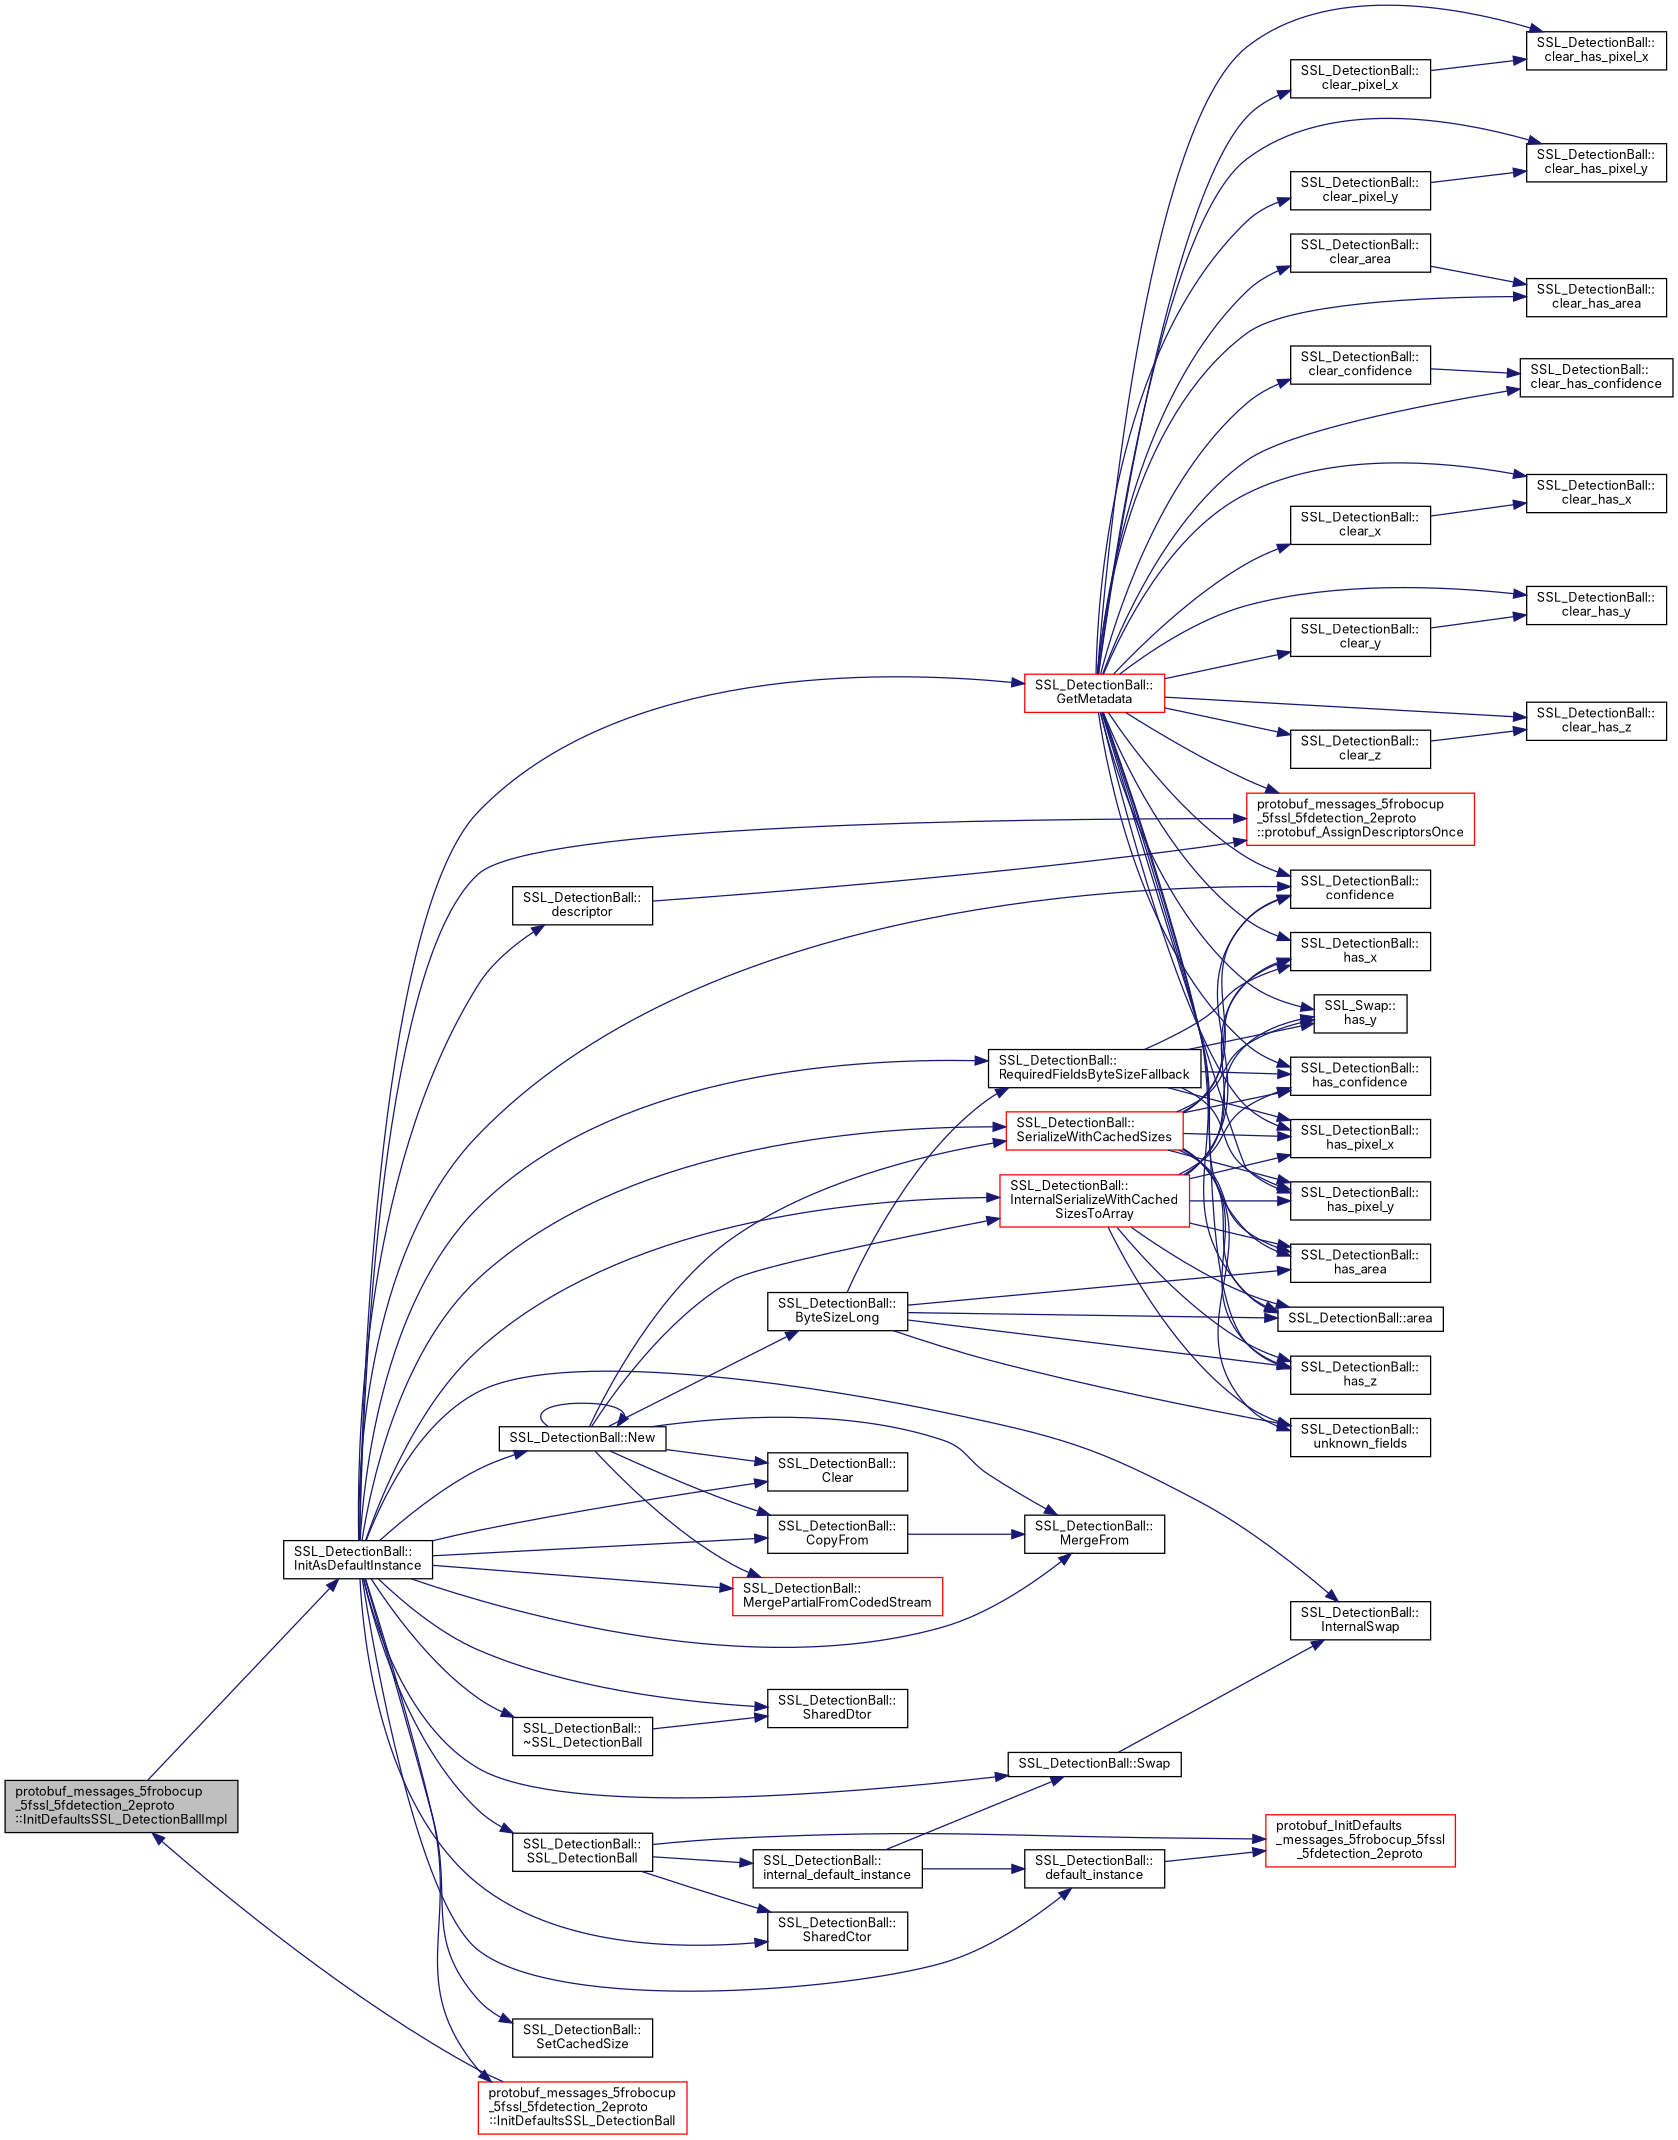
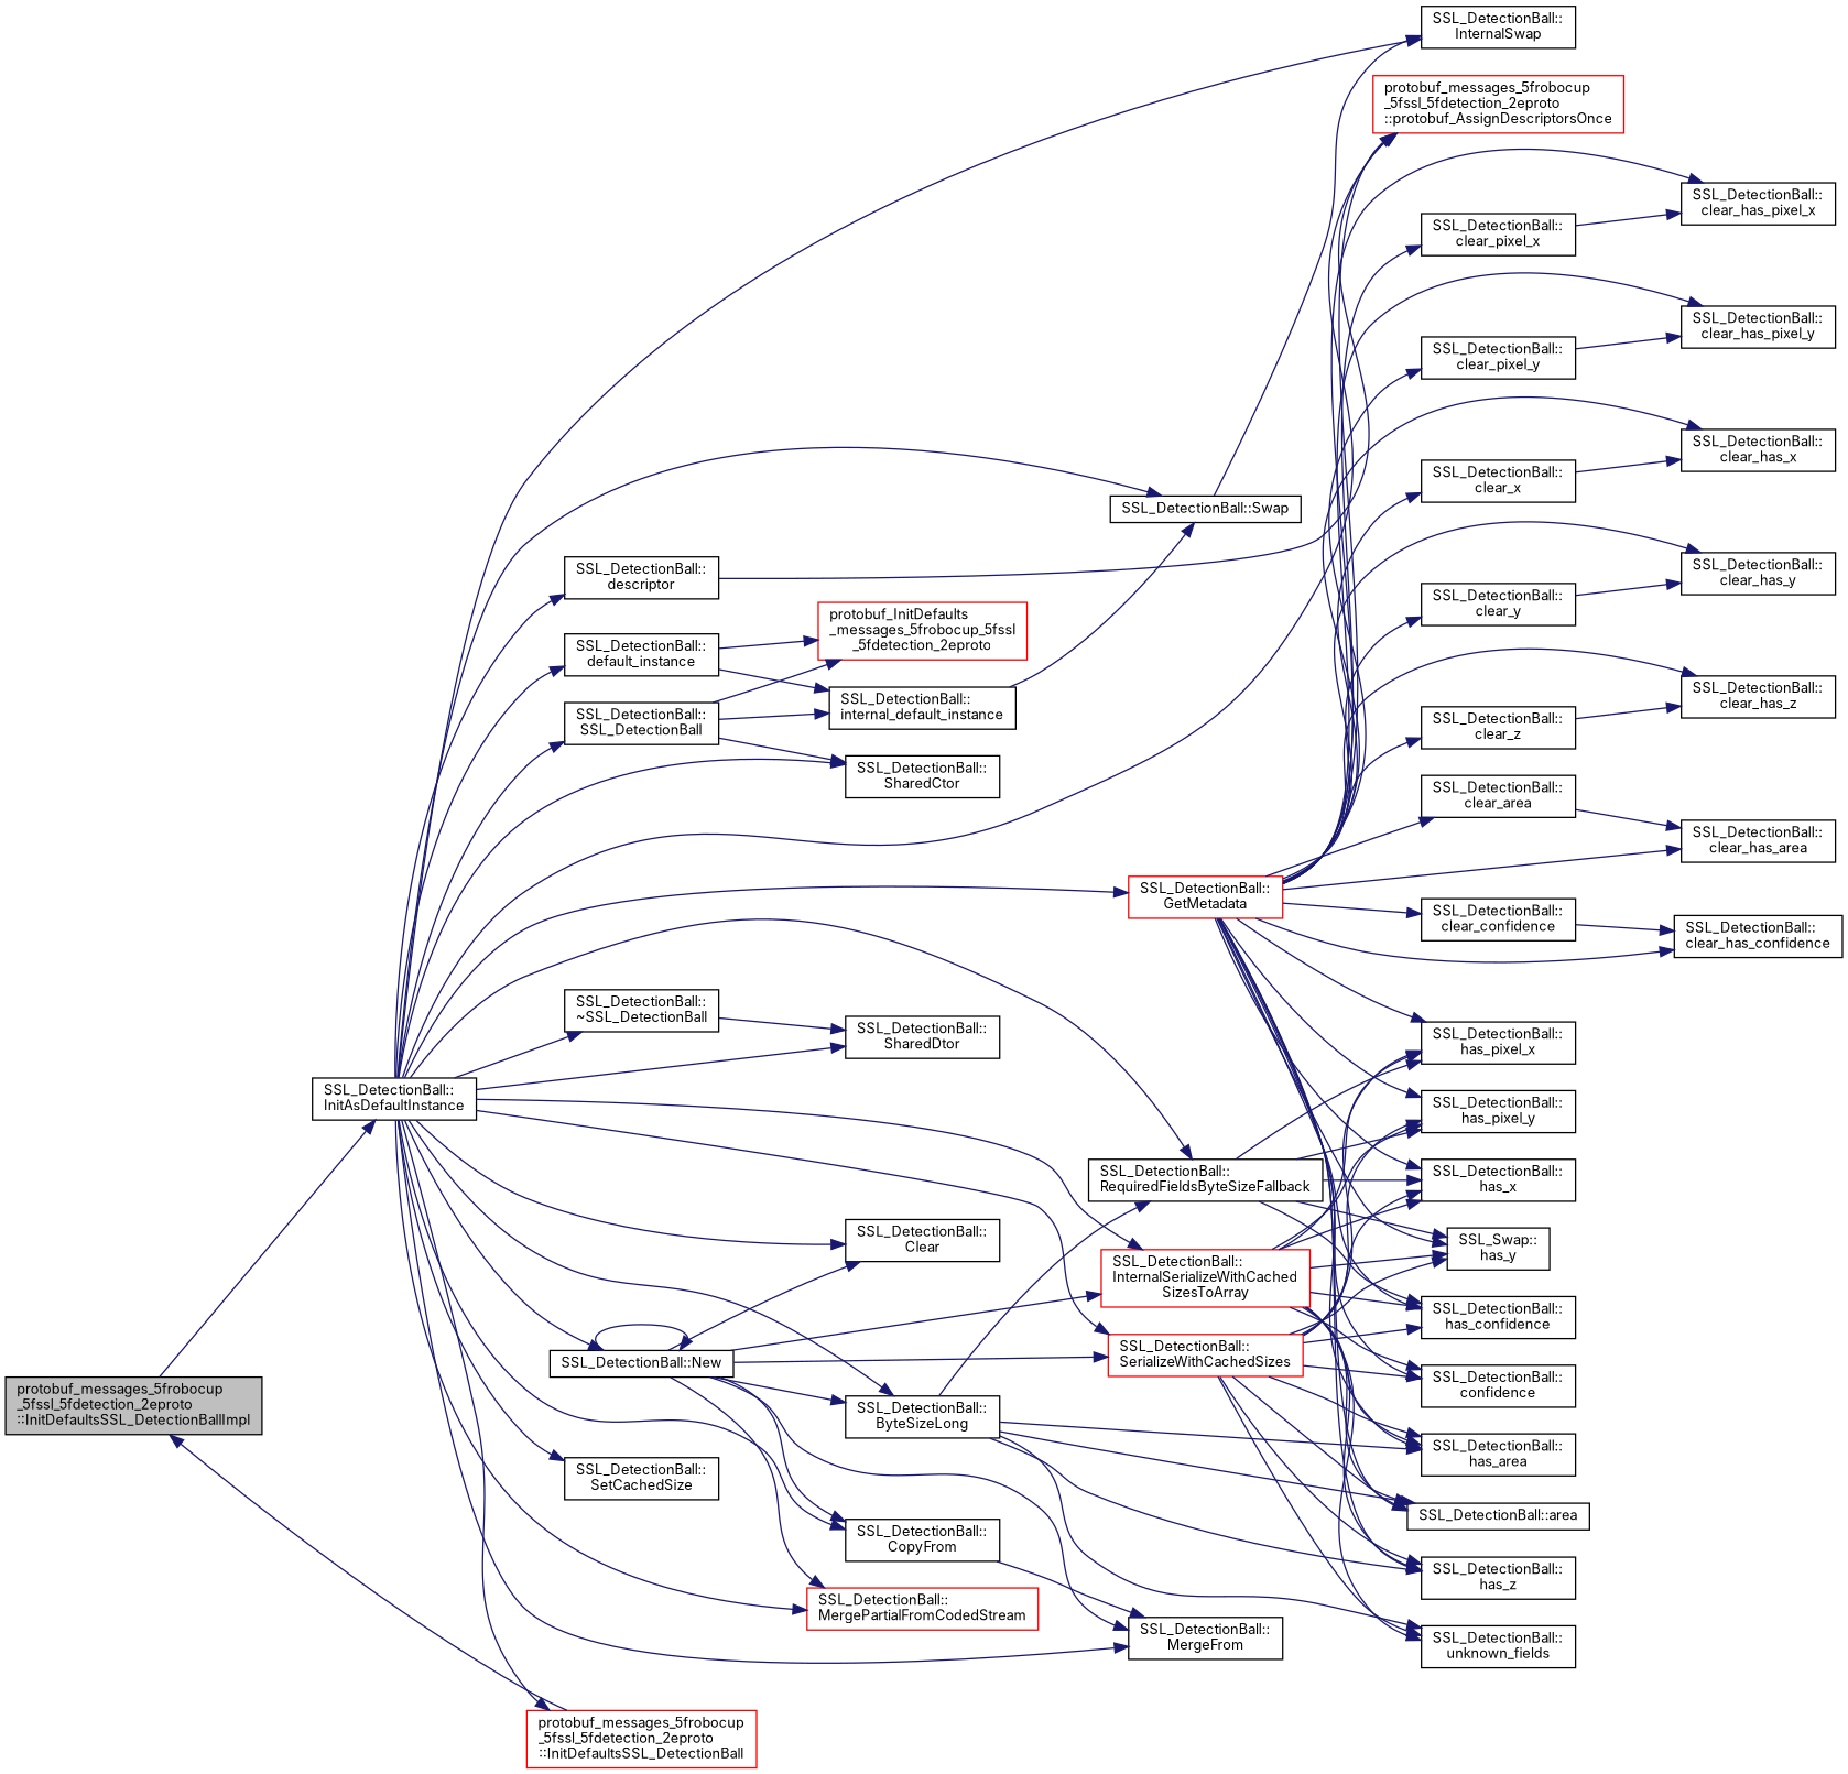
  digraph {
    fontname=Inter
    rankdir=LR
    node [color=black fillcolor=white fontname=Inter fontsize=10 shape=record style=filled]
    edge [color=midnightblue fontname=Inter fontsize=10 labelfontname=Helvetica labelfontsize=10 style=solid]
    n1 [fillcolor=grey75 fontcolor=black height=0.2 label="protobuf_messages_5frobocup\l_5fssl_5fdetection_2eproto\l::InitDefaultsSSL_DetectionBallImpl" width=0.4]
    n2 [height=0.2 label="SSL_DetectionBall::\lInitAsDefaultInstance" width=0.4]
    n3 [height=0.2 label="SSL_DetectionBall::\lByteSizeLong" width=0.4]
    n4 [height=0.2 label="SSL_DetectionBall::\lRequiredFieldsByteSizeFallback" width=0.4]
    n5 [height=0.2 label="SSL_DetectionBall::\lClear" width=0.4]
    n6 [height=0.2 label="SSL_DetectionBall::\lCopyFrom" width=0.4]
    n7 [height=0.2 label="SSL_DetectionBall::\lMergeFrom" width=0.4]
    n8 [height=0.2 label="SSL_DetectionBall::\ldefault_instance" width=0.4]
    n9 [height=0.2 label="SSL_DetectionBall::Swap" width=0.4]
    n10 [height=0.2 label="SSL_DetectionBall::\lInternalSwap" width=0.4]
    n11 [height=0.2 label="SSL_DetectionBall::\ldescriptor" width=0.4]
    n12 [color=red height=0.2 label="protobuf_messages_5frobocup\l_5fssl_5fdetection_2eproto\l::protobuf_AssignDescriptorsOnce" width=0.4]
    n13 [color=red height=0.2 label="SSL_DetectionBall::\lGetMetadata" width=0.4]
    n14 [color=red height=0.2 label="protobuf_messages_5frobocup\l_5fssl_5fdetection_2eproto\l::InitDefaultsSSL_DetectionBall" width=0.4]
    n15 [color=red height=0.2 label="SSL_DetectionBall::\lInternalSerializeWithCached\lSizesToArray" width=0.4]
    n16 [color=red height=0.2 label="SSL_DetectionBall::\lMergePartialFromCodedStream" width=0.4]
    n17 [height=0.2 label="SSL_DetectionBall::New" width=0.4]
    n18 [color=red height=0.2 label="SSL_DetectionBall::\lSerializeWithCachedSizes" width=0.4]
    n19 [height=0.2 label="SSL_DetectionBall::\lSetCachedSize" width=0.4]
    n20 [height=0.2 label="SSL_DetectionBall::\lSharedCtor" width=0.4]
    n21 [height=0.2 label="SSL_DetectionBall::\lSharedDtor" width=0.4]
    n22 [height=0.2 label="SSL_DetectionBall::\lSSL_DetectionBall" width=0.4]
    n23 [height=0.2 label="SSL_DetectionBall::\l~SSL_DetectionBall" width=0.4]
    n24 [height=0.2 label="SSL_DetectionBall::area" width=0.4]
    n25 [height=0.2 label="SSL_DetectionBall::\lhas_area" width=0.4]
    n26 [height=0.2 label="SSL_DetectionBall::\lhas_z" width=0.4]
    n27 [height=0.2 label="SSL_DetectionBall::\lunknown_fields" width=0.4]
    n28 [height=0.2 label="SSL_DetectionBall::\lhas_confidence" width=0.4]
    n29 [height=0.2 label="SSL_DetectionBall::\lhas_pixel_x" width=0.4]
    n30 [height=0.2 label="SSL_DetectionBall::\lhas_pixel_y" width=0.4]
    n31 [height=0.2 label="SSL_DetectionBall::\lhas_x" width=0.4]
    n32 [height=0.2 label="SSL_Swap::\lhas_y" width=0.4]
    n33 [height=0.2 label="SSL_DetectionBall::\linternal_default_instance" width=0.4]
    n34 [color=red height=0.2 label="protobuf_InitDefaults\l_messages_5frobocup_5fssl\l_5fdetection_2eproto" width=0.4]
    n35 [height=0.2 label="SSL_DetectionBall::\lclear_area" width=0.4]
    n36 [height=0.2 label="SSL_DetectionBall::\lclear_has_area" width=0.4]
    n37 [height=0.2 label="SSL_DetectionBall::\lclear_confidence" width=0.4]
    n38 [height=0.2 label="SSL_DetectionBall::\lclear_has_confidence" width=0.4]
    n39 [height=0.2 label="SSL_DetectionBall::\lclear_has_pixel_x" width=0.4]
    n40 [height=0.2 label="SSL_DetectionBall::\lclear_has_pixel_y" width=0.4]
    n41 [height=0.2 label="SSL_DetectionBall::\lclear_has_x" width=0.4]
    n42 [height=0.2 label="SSL_DetectionBall::\lclear_has_y" width=0.4]
    n43 [height=0.2 label="SSL_DetectionBall::\lclear_has_z" width=0.4]
    n44 [height=0.2 label="SSL_DetectionBall::\lclear_pixel_x" width=0.4]
    n45 [height=0.2 label="SSL_DetectionBall::\lclear_pixel_y" width=0.4]
    n46 [height=0.2 label="SSL_DetectionBall::\lclear_x" width=0.4]
    n47 [height=0.2 label="SSL_DetectionBall::\lclear_y" width=0.4]
    n48 [height=0.2 label="SSL_DetectionBall::\lclear_z" width=0.4]
    n49 [height=0.2 label="SSL_DetectionBall::\lconfidence" width=0.4]
    n1 -> n2
-   n2 -> n49
+   n2 -> n3
    n2 -> n4
    n2 -> n5
    n2 -> n6
    n2 -> n7
    n2 -> n8
    n2 -> n9
    n2 -> n10
    n2 -> n11
    n2 -> n12
    n2 -> n13
    n2 -> n14
    n2 -> n15
    n2 -> n16
    n2 -> n17
    n2 -> n18
    n2 -> n19
    n2 -> n20
    n2 -> n21
    n2 -> n22
    n2 -> n23
    n3 -> n4
    n3 -> n24
    n3 -> n25
    n3 -> n26
    n3 -> n27
    n4 -> n28
    n4 -> n29
    n4 -> n30
    n4 -> n31
    n4 -> n32
    n6 -> n7
-   n33 -> n8
+   n8 -> n33
    n8 -> n34
    n9 -> n10
    n11 -> n12
    n13 -> n12
    n13 -> n24
    n13 -> n25
    n13 -> n26
    n13 -> n28
    n13 -> n29
    n13 -> n30
    n13 -> n31
    n13 -> n32
    n13 -> n35
    n13 -> n36
    n13 -> n37
    n13 -> n38
    n13 -> n39
    n13 -> n40
    n13 -> n41
    n13 -> n42
    n13 -> n43
    n13 -> n44
    n13 -> n45
    n13 -> n46
    n13 -> n47
    n13 -> n48
    n13 -> n49
    n14 -> n1
    n15 -> n24
    n15 -> n25
    n15 -> n26
    n15 -> n27
    n15 -> n28
    n15 -> n29
    n15 -> n30
    n15 -> n31
    n15 -> n32
    n15 -> n49
    n17 -> n3
    n17 -> n5
    n17 -> n6
    n17 -> n7
    n17 -> n15
    n17 -> n16
    n17 -> n17
    n17 -> n18
    n18 -> n24
    n18 -> n25
    n18 -> n26
    n18 -> n27
    n18 -> n28
    n18 -> n29
    n18 -> n30
    n18 -> n31
    n18 -> n32
    n18 -> n49
    n22 -> n20
    n22 -> n33
    n22 -> n34
    n23 -> n21
    n33 -> n9
    n35 -> n36
    n37 -> n38
    n44 -> n39
    n45 -> n40
    n46 -> n41
    n47 -> n42
    n48 -> n43
  }
